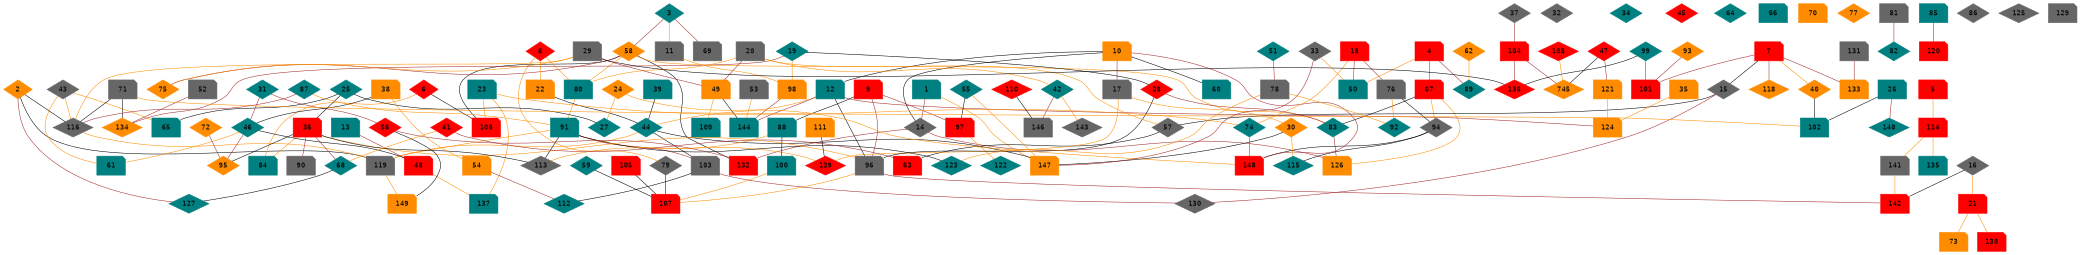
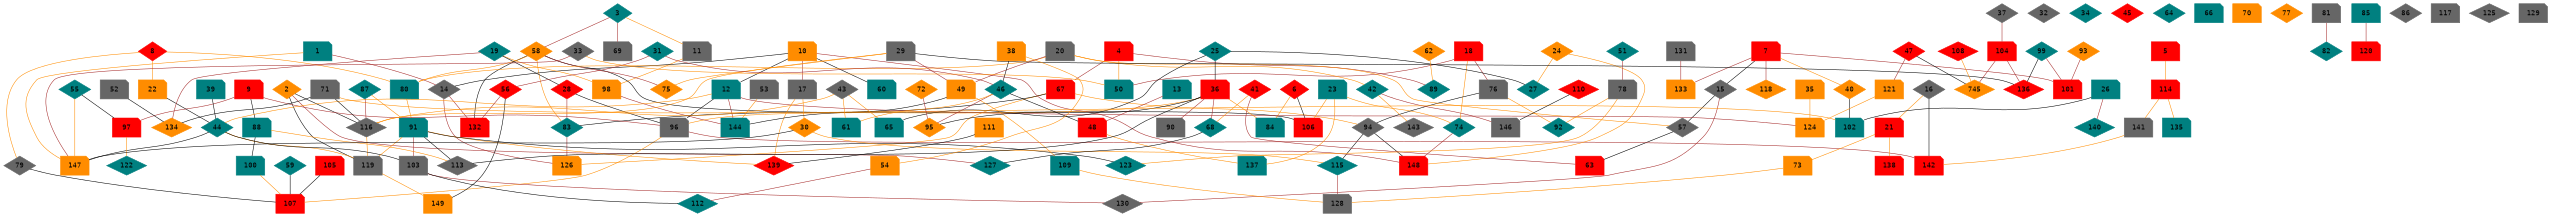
  graph {
    fontname="DejaVu Sans Mono"
    node [color=teal fontname="DejaVu Sans Mono" shape=note style=filled]
    edge [color=darkorange fontname="DejaVu Sans Mono"]
    14 [color=gray40 shape=diamond]
    1
    147 [color=darkorange]
    126 [color=darkorange]
    132 [color=red]
    2 [color=darkorange shape=diamond]
    116 [color=gray40 shape=diamond]
    119 [color=gray40]
    127 [shape=diamond]
    149 [color=darkorange]
    3 [shape=diamond]
    11 [color=gray40]
    58 [color=darkorange shape=diamond]
    69 [color=gray40]
    98 [color=darkorange]
    106 [color=red]
    80
    83 [shape=diamond]
    75 [color=darkorange shape=diamond]
    4 [color=red]
    50
    67 [color=red]
    89 [shape=diamond]
    94 [color=gray40 shape=diamond]
    5 [color=red]
    114 [color=red]
    135
    141 [color=gray40]
    6 [color=red shape=diamond]
    84
    7 [color=red]
    15 [color=gray40 shape=diamond]
    40 [color=darkorange shape=diamond]
    101 [color=red]
    118 [color=darkorange shape=diamond]
    133 [color=darkorange]
    57 [color=gray40 shape=diamond]
    130 [color=gray40 shape=diamond]
    102
    8 [color=red shape=diamond]
    22 [color=darkorange]
    79 [color=gray40 shape=diamond]
    44 [shape=diamond]
    107 [color=red]
    91
    9 [color=red]
    88
    96 [color=gray40]
    97 [color=red]
    113 [color=gray40 shape=diamond]
    100
    142 [color=red]
    122 [shape=diamond]
    10 [color=darkorange]
    12
    17 [color=gray40]
    60
    148 [color=red]
    124 [color=darkorange]
    144
    30 [color=darkorange shape=diamond]
    139 [color=red shape=diamond]
    90 [color=gray40]
    103 [color=gray40]
    48 [color=red]
    13
    137
    63 [color=red]
    16 [color=gray40 shape=diamond]
    21 [color=red]
    73 [color=darkorange]
    138 [color=red]
    115 [shape=diamond]
    18 [color=red]
    74 [shape=diamond]
    76 [color=gray40]
    92 [shape=diamond]
    19 [shape=diamond]
    28 [color=red shape=diamond]
    134 [color=darkorange shape=diamond]
    20 [color=gray40]
    42 [shape=diamond]
    49 [color=darkorange]
    143 [color=gray40 shape=diamond]
    146 [color=gray40]
    109
+   128 [color=gray40]
    23
    24 [color=darkorange shape=diamond]
    27 [shape=diamond]
    25 [shape=diamond]
    36 [color=red]
    65
    68 [shape=diamond]
    95 [color=darkorange shape=diamond]
    26
    140 [shape=diamond]
    29 [color=gray40]
    136 [color=red shape=diamond]
    31 [shape=diamond]
    46 [shape=diamond]
    56 [color=red shape=diamond]
    61
    32 [color=gray40 shape=diamond]
    33 [color=gray40 shape=diamond]
    34 [shape=diamond]
    35 [color=darkorange]
    37 [color=gray40 shape=diamond]
    104 [color=red]
    n110 [color=darkorange label=745 shape=diamond]
    38 [color=darkorange]
    54 [color=darkorange]
    112 [shape=diamond]
    39
    41 [color=red shape=diamond]
    43 [color=gray40 shape=diamond]
    45 [color=red shape=diamond]
    47 [color=red shape=diamond]
    121 [color=darkorange]
    51 [shape=diamond]
    78 [color=gray40]
    123 [shape=diamond]
    52 [color=gray40]
    53 [color=gray40]
    55 [shape=diamond]
    59 [shape=diamond]
    62 [color=darkorange shape=diamond]
    64 [shape=diamond]
    66
    70 [color=darkorange]
    71 [color=gray40]
    72 [color=darkorange shape=diamond]
    77 [color=darkorange shape=diamond]
    81 [color=gray40]
    82 [shape=diamond]
    120 [color=red]
    85
    86 [color=gray40 shape=diamond]
    87 [shape=diamond]
    93 [color=darkorange shape=diamond]
    99 [shape=diamond]
    105 [color=red]
    108 [color=red shape=diamond]
    110 [color=red shape=diamond]
    111 [color=darkorange]
+   117 [color=gray40]
    125 [color=gray40 shape=diamond]
    129 [color=gray40]
    131 [color=gray40]
    14 -- 126 [color=brown]
    14 -- 132 [color=brown]
    1 -- 14 [color=brown]
    1 -- 147
    2 -- 116 [color=black]
    2 -- 119 [color=black]
    2 -- 127 [color=brown]
    116 -- 119
    119 -- 149
    3 -- 11
    3 -- 58 [color=brown]
    3 -- 69 [color=brown]
    11 -- 98
    58 -- 132 [color=black]
    58 -- 106 [color=black]
    58 -- 80
    58 -- 83
    58 -- 75 [color=brown]
    98 -- 144 [color=brown]
    80 -- 91
    83 -- 126 [color=brown]
    4 -- 50
    4 -- 67 [color=brown]
    4 -- 89 [color=brown]
    67 -- 126
    67 -- 83 [color=black]
    67 -- 94
    94 -- 148 [color=black]
    94 -- 115 [color=black]
    5 -- 114
    114 -- 135
    114 -- 141
    141 -- 142
    6 -- 106 [color=black]
    6 -- 84
    7 -- 15 [color=black]
    7 -- 40
    7 -- 101 [color=brown]
    7 -- 118 [color=brown]
    7 -- 133 [color=brown]
    15 -- 57 [color=black]
    15 -- 130 [color=brown]
    40 -- 102 [color=black]
    57 -- 63 [color=black]
    8 -- 80
    8 -- 22
    8 -- 79
    22 -- 44 [color=black]
    79 -- 107 [color=black]
    44 -- 147 [color=black]
    44 -- 119
    44 -- 103 [color=black]
    91 -- 119
    91 -- 113 [color=black]
    91 -- 139
    91 -- 103 [color=brown]
    91 -- 123 [color=black]
    9 -- 88 [color=black]
    9 -- 96 [color=brown]
    9 -- 97 [color=brown]
    88 -- 113
    88 -- 100 [color=black]
    96 -- 107
    96 -- 142 [color=brown]
    97 -- 122
    100 -- 107
    10 -- 14 [color=black]
    10 -- 12 [color=black]
    10 -- 17 [color=brown]
    10 -- 60 [color=black]
    10 -- 148 [color=brown]
    12 -- 44
    12 -- 96 [color=black]
    12 -- 124 [color=brown]
    12 -- 144 [color=brown]
    17 -- 30
    17 -- 139
    30 -- 147 [color=black]
    30 -- 115
    103 -- 130 [color=brown]
    103 -- 112 [color=black]
    48 -- 137
    13 -- 48 [color=brown]
    16 -- 142 [color=black]
    16 -- 21
    21 -- 73
    21 -- 138
+   73 -- 128
+   115 -- 128 [color=brown]
    18 -- 50 [color=brown]
    18 -- 74
    18 -- 76 [color=brown]
    74 -- 148 [color=brown]
    76 -- 94 [color=black]
    76 -- 92
    19 -- 98
    19 -- 28 [color=black]
    19 -- 134 [color=brown]
    28 -- 83 [color=brown]
    28 -- 96 [color=black]
    20 -- 80
    20 -- 57
    20 -- 42
    20 -- 49 [color=brown]
    42 -- 143
    42 -- 146 [color=brown]
    49 -- 144 [color=black]
    49 -- 109
+   109 -- 128
    23 -- 106
    23 -- 137
    23 -- 74
    24 -- 148
    24 -- 27
    25 -- 27 [color=black]
    25 -- 36 [color=black]
    25 -- 65 [color=black]
    36 -- 84
    36 -- 96
    36 -- 113 [color=black]
    36 -- 90 [color=brown]
    36 -- 68 [color=brown]
    36 -- 95 [color=black]
    68 -- 127 [color=black]
    26 -- 102 [color=black]
    26 -- 140 [color=brown]
    29 -- 116
    29 -- 75
    29 -- 49 [color=brown]
    29 -- 136 [color=black]
    31 -- 46 [color=brown]
    31 -- 56 [color=brown]
    46 -- 48 [color=black]
    46 -- 95 [color=brown]
    46 -- 61
    56 -- 132 [color=brown]
    56 -- 149 [color=black]
    33 -- 147 [color=brown]
    33 -- 50
    35 -- 124
    37 -- 104 [color=brown]
    104 -- 136 [color=brown]
    104 -- n110 [color=brown]
    38 -- 46 [color=black]
    38 -- 54
    54 -- 112 [color=brown]
    39 -- 44 [color=black]
    41 -- 63 [color=brown]
    41 -- 68
    43 -- 116
    43 -- 65
    43 -- 61
    47 -- n110 [color=black]
    47 -- 121 [color=brown]
    121 -- 124
    51 -- 78 [color=brown]
    78 -- 92
    78 -- 123
-   52 -- 134 [color=brown]
+   52 -- 134 [color=black]
    53 -- 144
    55 -- 147
    55 -- 97 [color=black]
    59 -- 107 [color=black]
    62 -- 89
    71 -- 116 [color=black]
    71 -- 102
    71 -- 134 [color=black]
    72 -- 95 [color=brown]
    81 -- 82 [color=brown]
    85 -- 120 [color=brown]
    87 -- 116 [color=brown]
    87 -- 91
    93 -- 101 [color=brown]
    99 -- 101 [color=brown]
    99 -- 136 [color=black]
    105 -- 107 [color=black]
    108 -- n110
    110 -- 146 [color=black]
    111 -- 139 [color=black]
    131 -- 133 [color=brown]
  }
